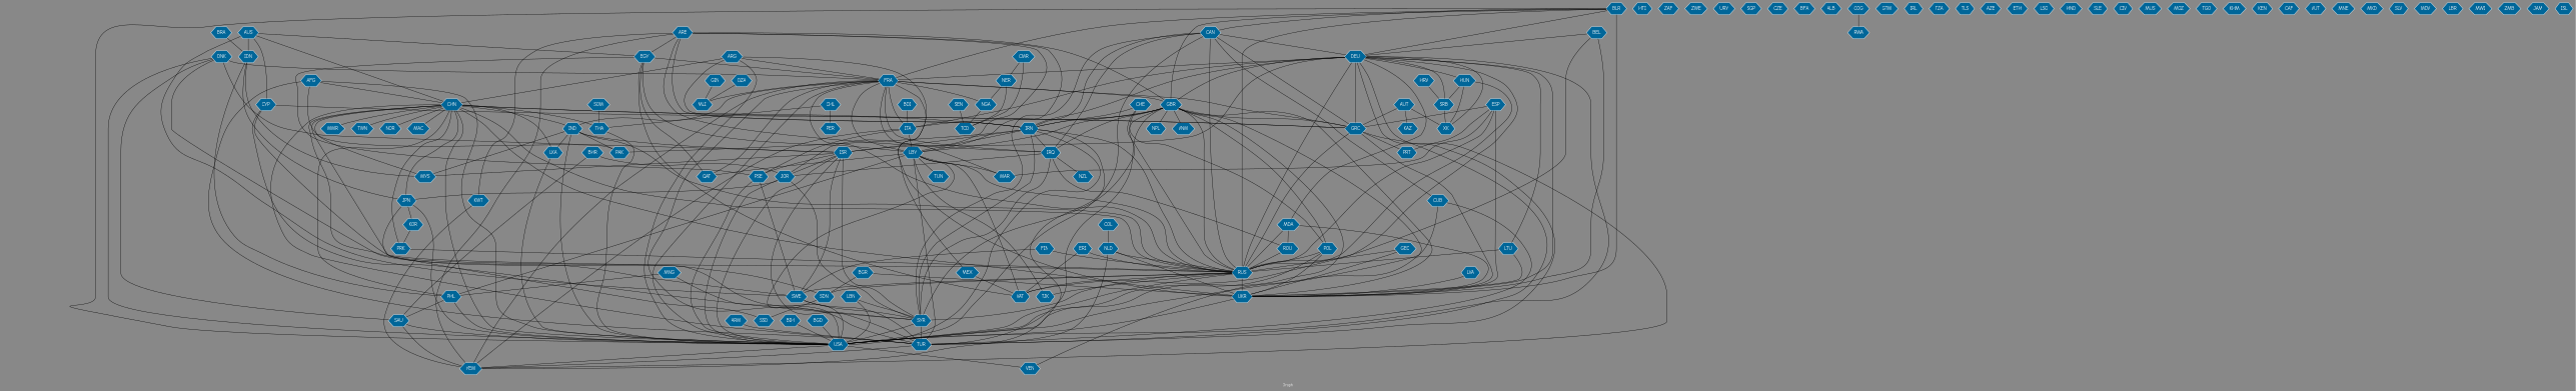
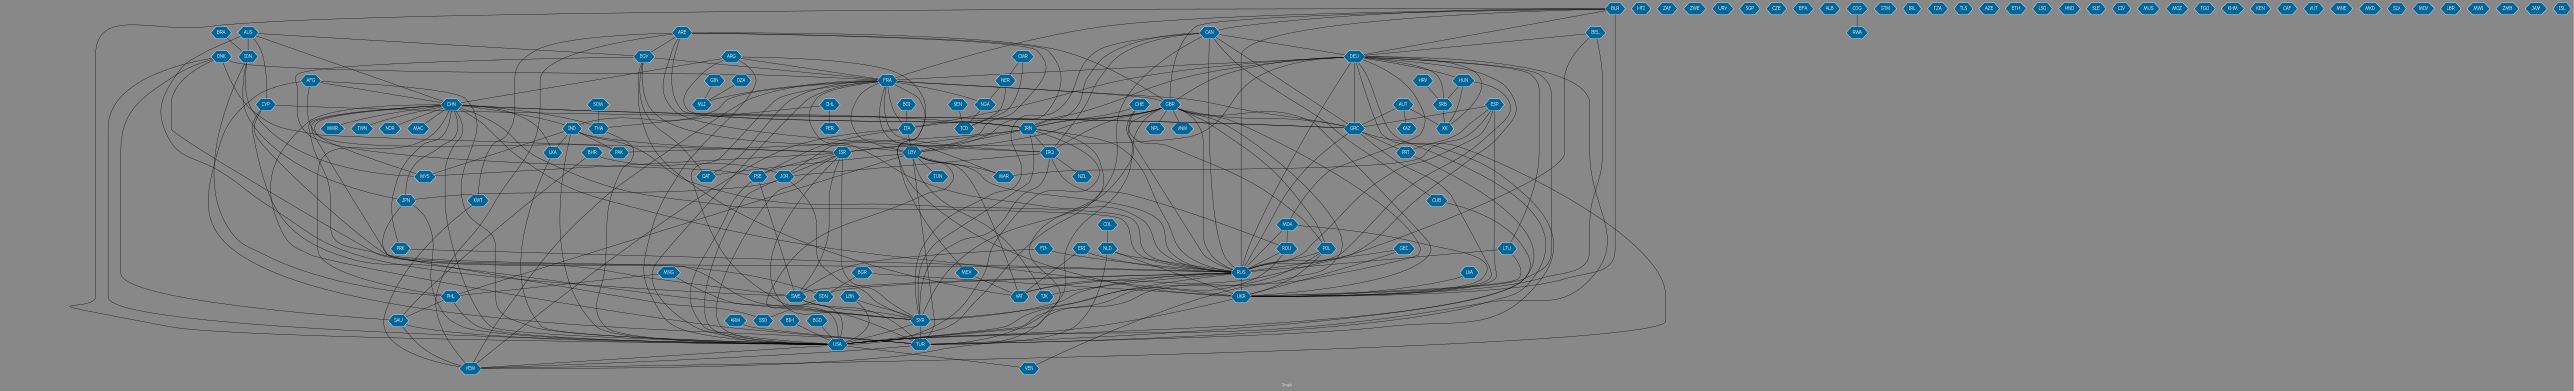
  graph {
    bgcolor="#888888"
    fontcolor=white
    fontname="Comic Neue"
    fontsize=12
    label="Graph"
    node [color=white fillcolor="#006699" fontcolor=white fontname="Comic Neue" shape=hexagon style=filled]
    edge [arrowhead=open color=black fontcolor=white fontname="Comic Neue" fontsize=12 weight=1]
    n1 [label=SAU]
    n2 [label=USA]
    n3 [label=YEM]
    n4 [label=VEN]
    n5 [label=MMR]
    n6 [label=KAZ]
    n7 [label=AUT]
    n8 [label=GRC]
    n9 [label=XK]
    n10 [label=UKR]
    n11 [label=TUR]
    n12 [label=RUS]
    n13 [label=PRT]
    n14 [label=NLD]
    n15 [label=SYR]
    n16 [label=VAT]
    n17 [label=SWE]
    n18 [label=SDN]
    n19 [label=TJK]
    n20 [label=JOR]
    n21 [label=JPN]
-   n22 [label=KOR]
    n23 [label=PRK]
    n24 [label=IRN]
    n25 [label=ISR]
    n26 [label=LBY]
    n27 [label=IRQ]
    n28 [label=PAK]
    n29 [label=MYS]
    n30 [label=PSE]
    n31 [label=QAT]
    n32 [label=MAR]
    n33 [label=PHL]
    n34 [label=TUN]
    n35 [label=ROU]
    n36 [label=NZL]
    n37 [label=GBR]
    n38 [label=POL]
    n39 [label=ITA]
    n40 [label=NPL]
    n41 [label=VNM]
    n42 [label=CUB]
    n43 [label=DEU]
    n44 [label=FRA]
    n45 [label=HUN]
    n46 [label=SRB]
    n47 [label=MDA]
    n48 [label=LTU]
    n49 [label=IND]
    n50 [label=NGA]
    n51 [label=MLI]
    n52 [label=HTI]
    n53 [label=LKA]
    n54 [label=TCD]
    n55 [label=IDN]
    n56 [label=BRA]
    n57 [label=THA]
    n58 [label=DNK]
    n59 [label=CAN]
    n60 [label=LBN]
    n61 [label=BLR]
    n62 [label=ARG]
    n63 [label=MEX]
    n64 [label=CHN]
    n65 [label=SSD]
    n66 [label=TWN]
    n67 [label=NOR]
    n68 [label=MAC]
    n69 [label=AUS]
    n70 [label=EGY]
    n71 [label=CYP]
    n72 [label=CHE]
    n73 [label=ZAF]
    n74 [label=SOM]
    n75 [label=BEL]
    n76 [label=BIH]
    n77 [label=NER]
    n78 [label=ESP]
    n79 [label=AFG]
    n80 [label=GEO]
    n81 [label=ZWE]
    n82 [label=URY]
    n83 [label=SGP]
    n84 [label=CZE]
    n85 [label=BFA]
    n86 [label=HRV]
    n87 [label=CMR]
    n88 [label=ALB]
    n89 [label=COL]
    n90 [label=RWA]
    n91 [label=CHL]
    n92 [label=PER]
    n93 [label=ARE]
    n94 [label=KWT]
    n95 [label=BGD]
    n96 [label=COG]
    n97 [label=GTM]
    n98 [label=IRL]
    n99 [label=BGR]
    n100 [label=TZA]
    n101 [label=BHR]
    n102 [label=LVA]
    n103 [label=TLS]
    n104 [label=AZE]
    n105 [label=ETH]
    n106 [label=LSO]
    n107 [label=HND]
    n108 [label=SLE]
    n109 [label=CIV]
    n110 [label=MUS]
    n111 [label=MOZ]
    n112 [label=TGO]
    n113 [label=KHM]
    n114 [label=KEN]
    n115 [label=GIN]
    n116 [label=DZA]
    n117 [label=CAF]
    n118 [label=VUT]
    n119 [label=MNE]
    n120 [label=FIN]
    n121 [label=MNG]
    n122 [label=ARM]
    n123 [label=MKD]
    n124 [label=SEN]
    n125 [label=ERI]
    n126 [label=SLV]
    n127 [label=MDV]
    n128 [label=LBR]
    n129 [label=MWI]
    n130 [label=ZMB]
    n131 [label=BDI]
    n132 [label=JAM]
    n133 [label=ISL]
    n1 -- n2
    n1 -- n3 [weight=3]
    n2 -- n3 [weight=3]
    n2 -- n4
    n7 -- n6 [weight=2]
    n7 -- n8 [weight=4]
    n7 -- n9
    n8 -- n10
    n8 -- n11 [weight=2]
    n8 -- n12 [weight=6]
    n8 -- n13
    n10 -- n2 [weight=18]
    n11 -- n3 [weight=2]
    n12 -- n2 [weight=6]
    n12 -- n10 [weight=134]
    n12 -- n15
    n12 -- n16
    n12 -- n17
    n12 -- n18
    n12 -- n19
    n14 -- n10
    n14 -- n11 [weight=2]
    n14 -- n12
    n15 -- n2
    n15 -- n11 [weight=24]
    n17 -- n11
    n17 -- n15 [weight=3]
    n18 -- n65 [weight=14]
    n20 -- n2 [weight=6]
    n20 -- n15 [weight=4]
    n20 -- n21 [weight=3]
    n21 -- n2
    n21 -- n15 [weight=2]
-   n21 -- n22
-   n22 -- n23
    n23 -- n12
    n24 -- n2 [weight=5]
    n24 -- n3
    n24 -- n12 [weight=2]
    n24 -- n15
    n24 -- n25 [weight=8]
    n24 -- n26 [weight=2]
    n24 -- n27
    n24 -- n28
    n25 -- n2 [weight=3]
    n25 -- n11 [weight=2]
    n25 -- n15
    n25 -- n17
    n25 -- n20 [weight=4]
    n25 -- n29
    n25 -- n30 [weight=8]
    n26 -- n2
    n26 -- n11 [weight=5]
    n26 -- n12
    n26 -- n16 [weight=3]
    n26 -- n19
    n26 -- n31 [weight=5]
    n26 -- n32
    n26 -- n33
    n26 -- n34
    n27 -- n15 [weight=13]
    n27 -- n20 [weight=7]
    n27 -- n35
    n27 -- n36
    n30 -- n2 [weight=3]
    n30 -- n17
    n33 -- n1
    n33 -- n2 [weight=3]
    n35 -- n12
+   n35 -- n15
    n37 -- n2 [weight=2]
    n37 -- n4
    n37 -- n8
    n37 -- n10 [weight=13]
    n37 -- n11
    n37 -- n12 [weight=15]
    n37 -- n15 [weight=5]
    n37 -- n24
    n37 -- n26 [weight=2]
    n37 -- n27 [weight=2]
    n37 -- n38
    n37 -- n39
    n37 -- n40
    n37 -- n41
    n38 -- n2 [weight=2]
    n38 -- n10 [weight=3]
    n38 -- n12 [weight=3]
    n39 -- n3 [weight=2]
    n39 -- n26 [weight=5]
    n39 -- n30
-   n42 -- n2
+   n13 -- n2
    n42 -- n11
    n43 -- n2 [weight=3]
    n43 -- n3
    n43 -- n8 [weight=39]
    n43 -- n9
    n43 -- n10 [weight=55]
    n43 -- n11 [weight=2]
    n43 -- n12 [weight=37]
    n43 -- n16
    n43 -- n24 [weight=2]
    n43 -- n25 [weight=2]
    n43 -- n37
    n43 -- n39
    n43 -- n44 [weight=22]
    n43 -- n45 [weight=2]
    n43 -- n46
    n43 -- n47
    n43 -- n48
    n44 -- n2
    n44 -- n3 [weight=5]
    n44 -- n8 [weight=5]
    n44 -- n10 [weight=30]
    n44 -- n12 [weight=22]
-   n44 -- n11 [weight=6]
+   n44 -- n15 [weight=6]
    n44 -- n26 [weight=5]
    n44 -- n27
    n44 -- n31 [weight=2]
    n44 -- n32
    n44 -- n37 [weight=3]
    n44 -- n39
    n44 -- n49
    n44 -- n50 [weight=2]
    n44 -- n51
    n45 -- n9
    n45 -- n12 [weight=4]
    n45 -- n46
    n46 -- n9 [weight=2]
    n47 -- n10
    n47 -- n12 [weight=2]
    n47 -- n35
    n48 -- n10
    n48 -- n12
    n49 -- n2 [weight=3]
    n49 -- n12
    n49 -- n25 [weight=2]
    n49 -- n28 [weight=2]
    n49 -- n29
    n49 -- n53 [weight=3]
    n50 -- n54 [weight=10]
    n53 -- n2
    n55 -- n21
    n55 -- n29
    n55 -- n33
    n56 -- n55 [weight=2]
    n57 -- n2
    n58 -- n1
    n58 -- n2 [weight=3]
    n58 -- n17
    n58 -- n25 [weight=3]
    n58 -- n44 [weight=4]
    n59 -- n2 [weight=2]
    n59 -- n8 [weight=2]
    n59 -- n12
    n59 -- n15 [weight=2]
    n59 -- n24
    n59 -- n27
    n59 -- n42 [weight=2]
    n59 -- n43 [weight=2]
    n60 -- n2
    n60 -- n15 [weight=2]
    n61 -- n2
    n61 -- n10 [weight=31]
    n61 -- n12 [weight=13]
    n61 -- n37
    n61 -- n43 [weight=9]
    n61 -- n44
    n61 -- n59
    n62 -- n2
    n62 -- n24
    n62 -- n44
    n62 -- n63
    n62 -- n64 [weight=2]
    n63 -- n16 [weight=2]
    n64 -- n2 [weight=7]
    n64 -- n5 [weight=7]
    n64 -- n8
    n64 -- n10
    n64 -- n11 [weight=5]
    n64 -- n12 [weight=3]
    n64 -- n18
    n64 -- n21 [weight=2]
    n64 -- n23
    n64 -- n24 [weight=2]
    n64 -- n29 [weight=3]
    n64 -- n33 [weight=3]
    n64 -- n49 [weight=9]
    n64 -- n53 [weight=5]
    n64 -- n57 [weight=2]
    n64 -- n65
    n64 -- n66 [weight=7]
    n64 -- n67 [weight=2]
    n64 -- n68
    n69 -- n17
    n69 -- n55 [weight=17]
    n69 -- n64
    n69 -- n70 [weight=2]
    n69 -- n71
    n70 -- n16 [weight=3]
    n70 -- n26 [weight=35]
    n70 -- n30 [weight=5]
    n70 -- n31 [weight=6]
    n70 -- n44 [weight=7]
    n71 -- n8 [weight=3]
    n71 -- n12 [weight=2]
    n71 -- n15
    n72 -- n12
    n72 -- n24 [weight=7]
    n72 -- n38
    n74 -- n57
    n75 -- n10 [weight=3]
    n75 -- n12
    n75 -- n43
    n76 -- n2
    n77 -- n50 [weight=5]
    n77 -- n54 [weight=6]
    n78 -- n8
    n78 -- n10 [weight=2]
    n78 -- n12 [weight=2]
    n78 -- n13
    n78 -- n32
    n79 -- n2 [weight=4]
    n79 -- n11
    n79 -- n28 [weight=12]
    n79 -- n64 [weight=3]
    n80 -- n10
    n80 -- n12 [weight=2]
    n86 -- n46 [weight=3]
    n87 -- n54 [weight=3]
    n87 -- n77 [weight=2]
    n89 -- n14
    n91 -- n57
    n91 -- n92 [weight=2]
    n93 -- n3 [weight=3]
    n93 -- n20 [weight=5]
    n93 -- n24
    n93 -- n26
    n93 -- n27 [weight=2]
    n93 -- n37
    n93 -- n70
    n93 -- n94
    n94 -- n3
    n95 -- n2 [weight=2]
    n96 -- n90 [weight=3]
    n99 -- n10
    n99 -- n18
    n101 -- n1
    n101 -- n20 [weight=2]
    n102 -- n10
    n115 -- n51
    n116 -- n51 [weight=2]
    n120 -- n12
    n120 -- n17
    n121 -- n2 [weight=2]
    n121 -- n33
    n122 -- n11
    n124 -- n54
    n125 -- n12
    n125 -- n16
    n131 -- n39
  }
